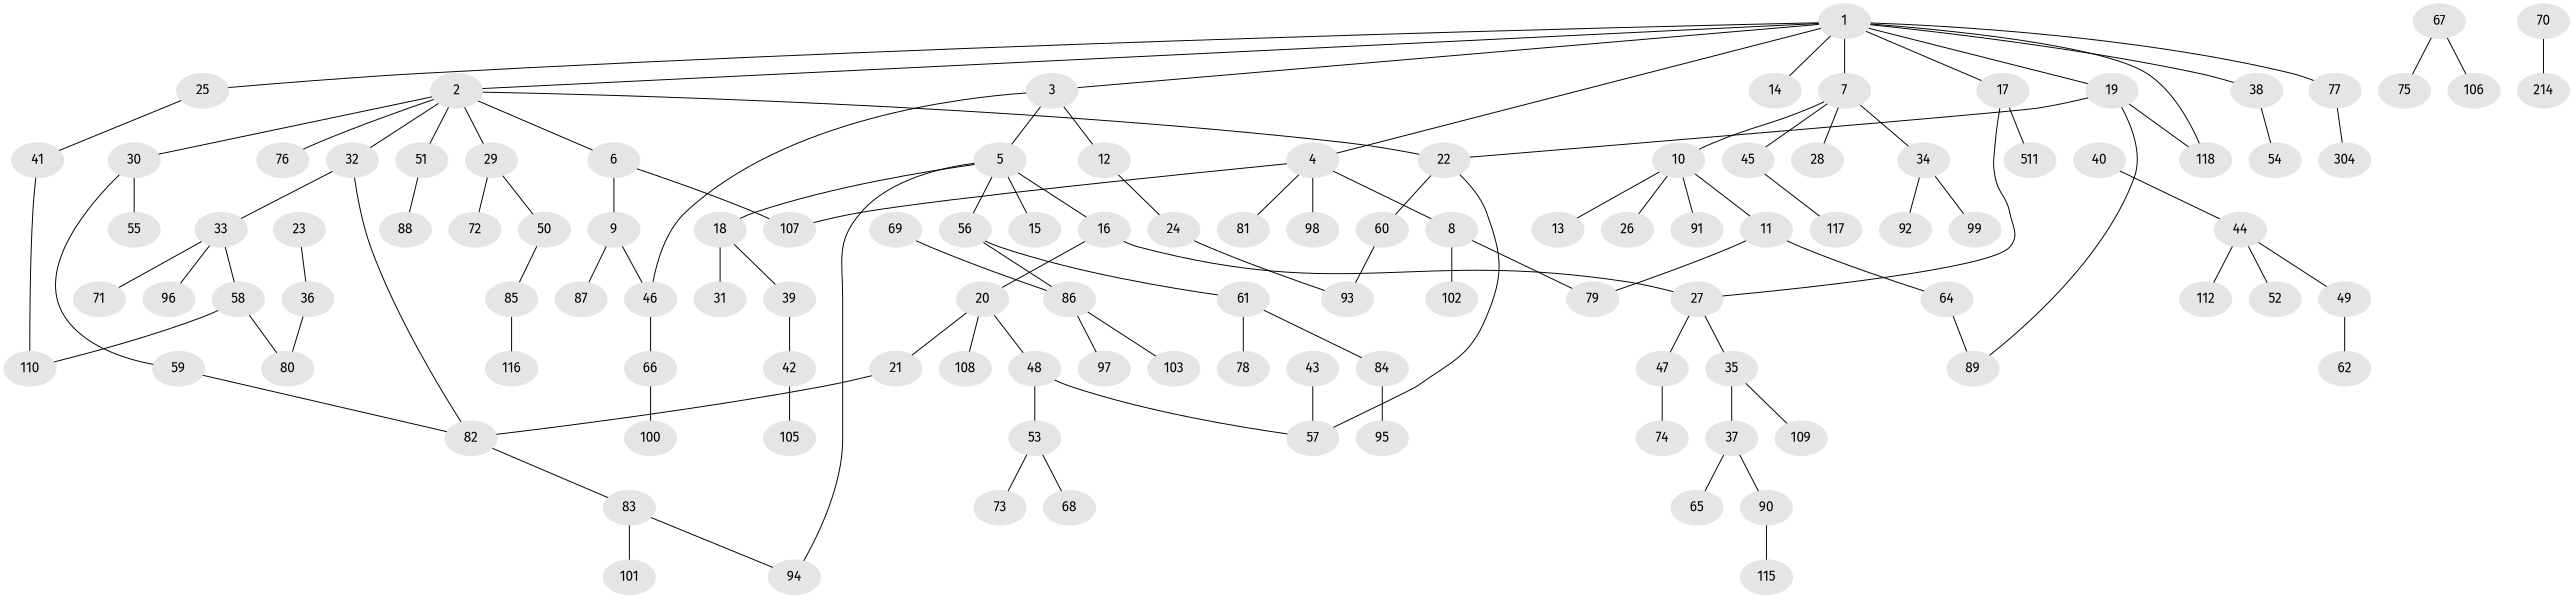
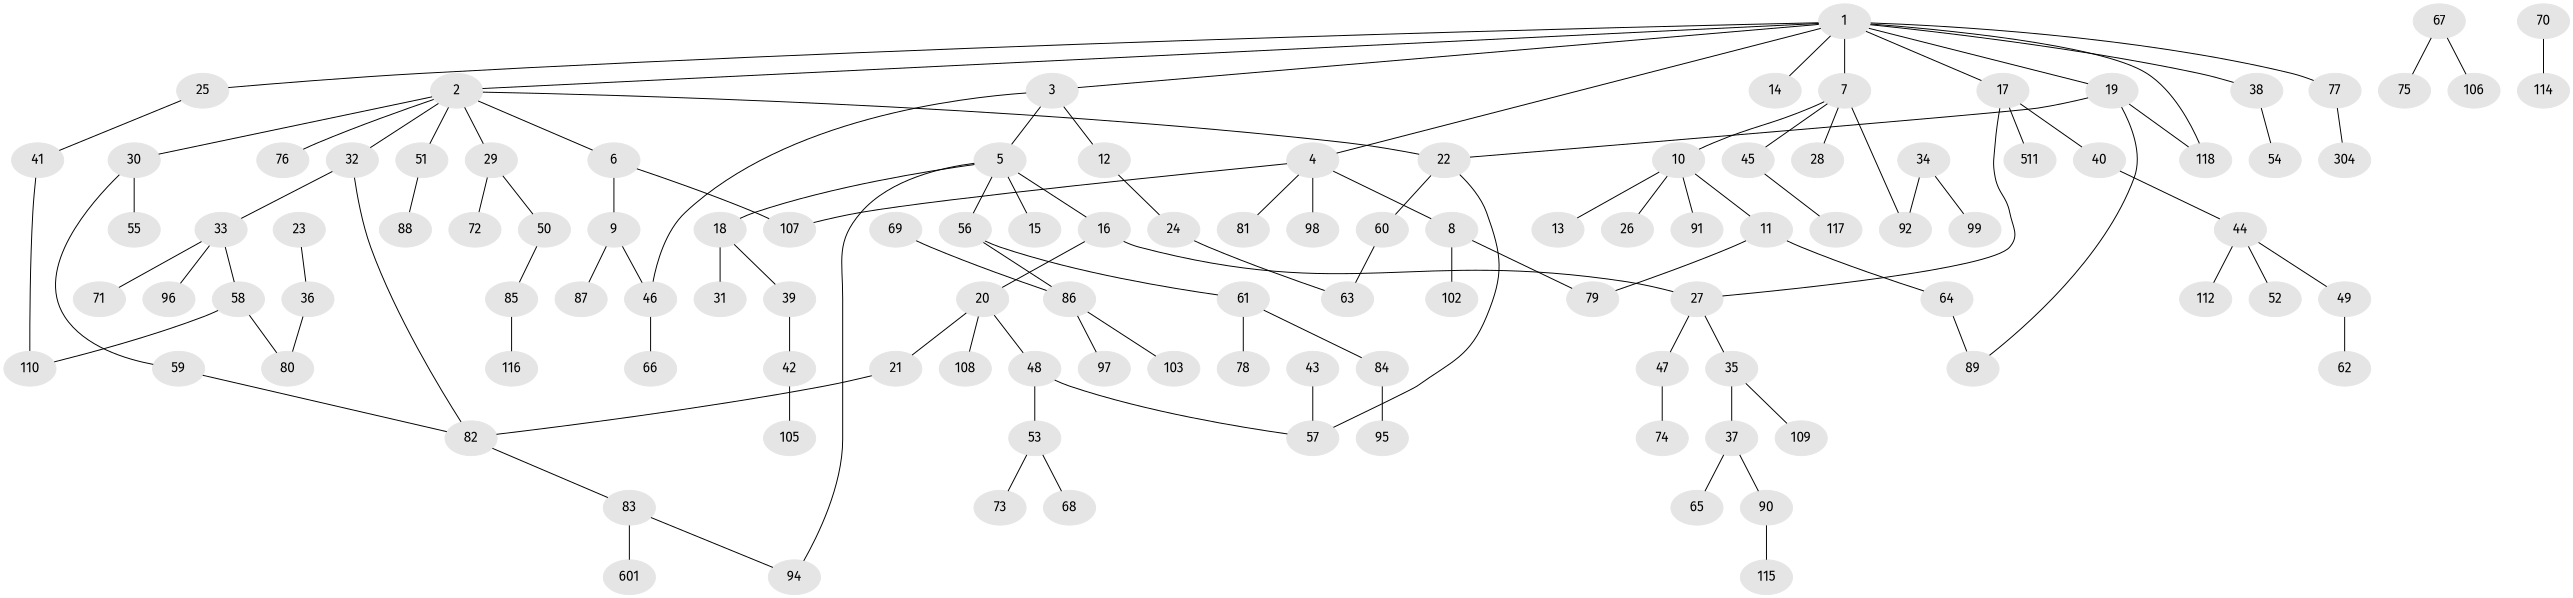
  graph {
    fontname="Fira Sans"
    node [color=gray90 fontname="Fira Sans" style=filled]
    edge [fontname="Fira Sans"]
    1
    2
    3
    4
    7
    14
    17
    19
    25
    38
    77
    118
    6
    22
    29
    30
    32
    51
    76
    5
    12
    46
    8
    81
    98
    107
    10
    28
    34
    45
    27
    40
    n33 [label=511]
    89
    41
    54
    n37 [label=304]
    9
    57
    60
    50
    72
    55
    59
    82
    33
    88
    15
    16
    18
    56
    94
    24
    66
    79
    102
    67
    75
    106
    20
    31
    39
    61
    86
    87
    11
    13
    26
    91
    92
    99
    117
    43
    64
    21
-   93
+   93 [label=63]
    48
    108
    35
    47
    44
    42
    53
    23
    36
    83
    80
    110
    37
    109
    74
    85
    58
    71
    96
    65
    90
    115
    105
    49
    52
    112
    62
-   100
    68
    73
    116
    69
    78
    84
    97
    103
    95
    70
-   114 [label=214]
-   101
+   114
+   101 [label=601]
    1 -- 2
    1 -- 3
    1 -- 4
    1 -- 7
    1 -- 14
    1 -- 17
    1 -- 19
    1 -- 25
    1 -- 38
    1 -- 77
    1 -- 118
    2 -- 6
    2 -- 22
    2 -- 29
    2 -- 30
    2 -- 32
    2 -- 51
    2 -- 76
    3 -- 5
    3 -- 12
    3 -- 46
    4 -- 8
    4 -- 81
    4 -- 98
    4 -- 107
    7 -- 10
    7 -- 28
-   7 -- 34
+   7 -- 92
    7 -- 45
    17 -- 27
+   17 -- 40
    17 -- n33
    19 -- 118
    19 -- 22
    19 -- 89
    25 -- 41
    38 -- 54
    77 -- n37
    6 -- 107
    6 -- 9
    22 -- 57
    22 -- 60
    29 -- 50
    29 -- 72
    30 -- 55
    30 -- 59
    32 -- 82
    32 -- 33
    51 -- 88
    5 -- 15
    5 -- 16
    5 -- 18
    5 -- 56
    5 -- 94
    12 -- 24
    46 -- 66
    8 -- 79
    8 -- 102
    10 -- 11
    10 -- 13
    10 -- 26
    10 -- 91
    34 -- 92
    34 -- 99
    45 -- 117
    27 -- 35
    27 -- 47
    40 -- 44
    41 -- 110
    9 -- 46
    9 -- 87
    60 -- 93
    50 -- 85
    59 -- 82
    82 -- 83
    33 -- 58
    33 -- 71
    33 -- 96
    16 -- 27
    16 -- 20
    18 -- 31
    18 -- 39
    56 -- 61
    56 -- 86
    24 -- 93
-   66 -- 100
    67 -- 75
    67 -- 106
    20 -- 21
    20 -- 48
    20 -- 108
    39 -- 42
    61 -- 78
    61 -- 84
    86 -- 97
    86 -- 103
    11 -- 79
    11 -- 64
    43 -- 57
    64 -- 89
    21 -- 82
    48 -- 57
    48 -- 53
    35 -- 37
    35 -- 109
    47 -- 74
    44 -- 49
    44 -- 52
    44 -- 112
    42 -- 105
    53 -- 68
    53 -- 73
    23 -- 36
    36 -- 80
    83 -- 94
    83 -- 101
    37 -- 65
    37 -- 90
    85 -- 116
    58 -- 80
    58 -- 110
    90 -- 115
    49 -- 62
    69 -- 86
    84 -- 95
    70 -- 114
  }
